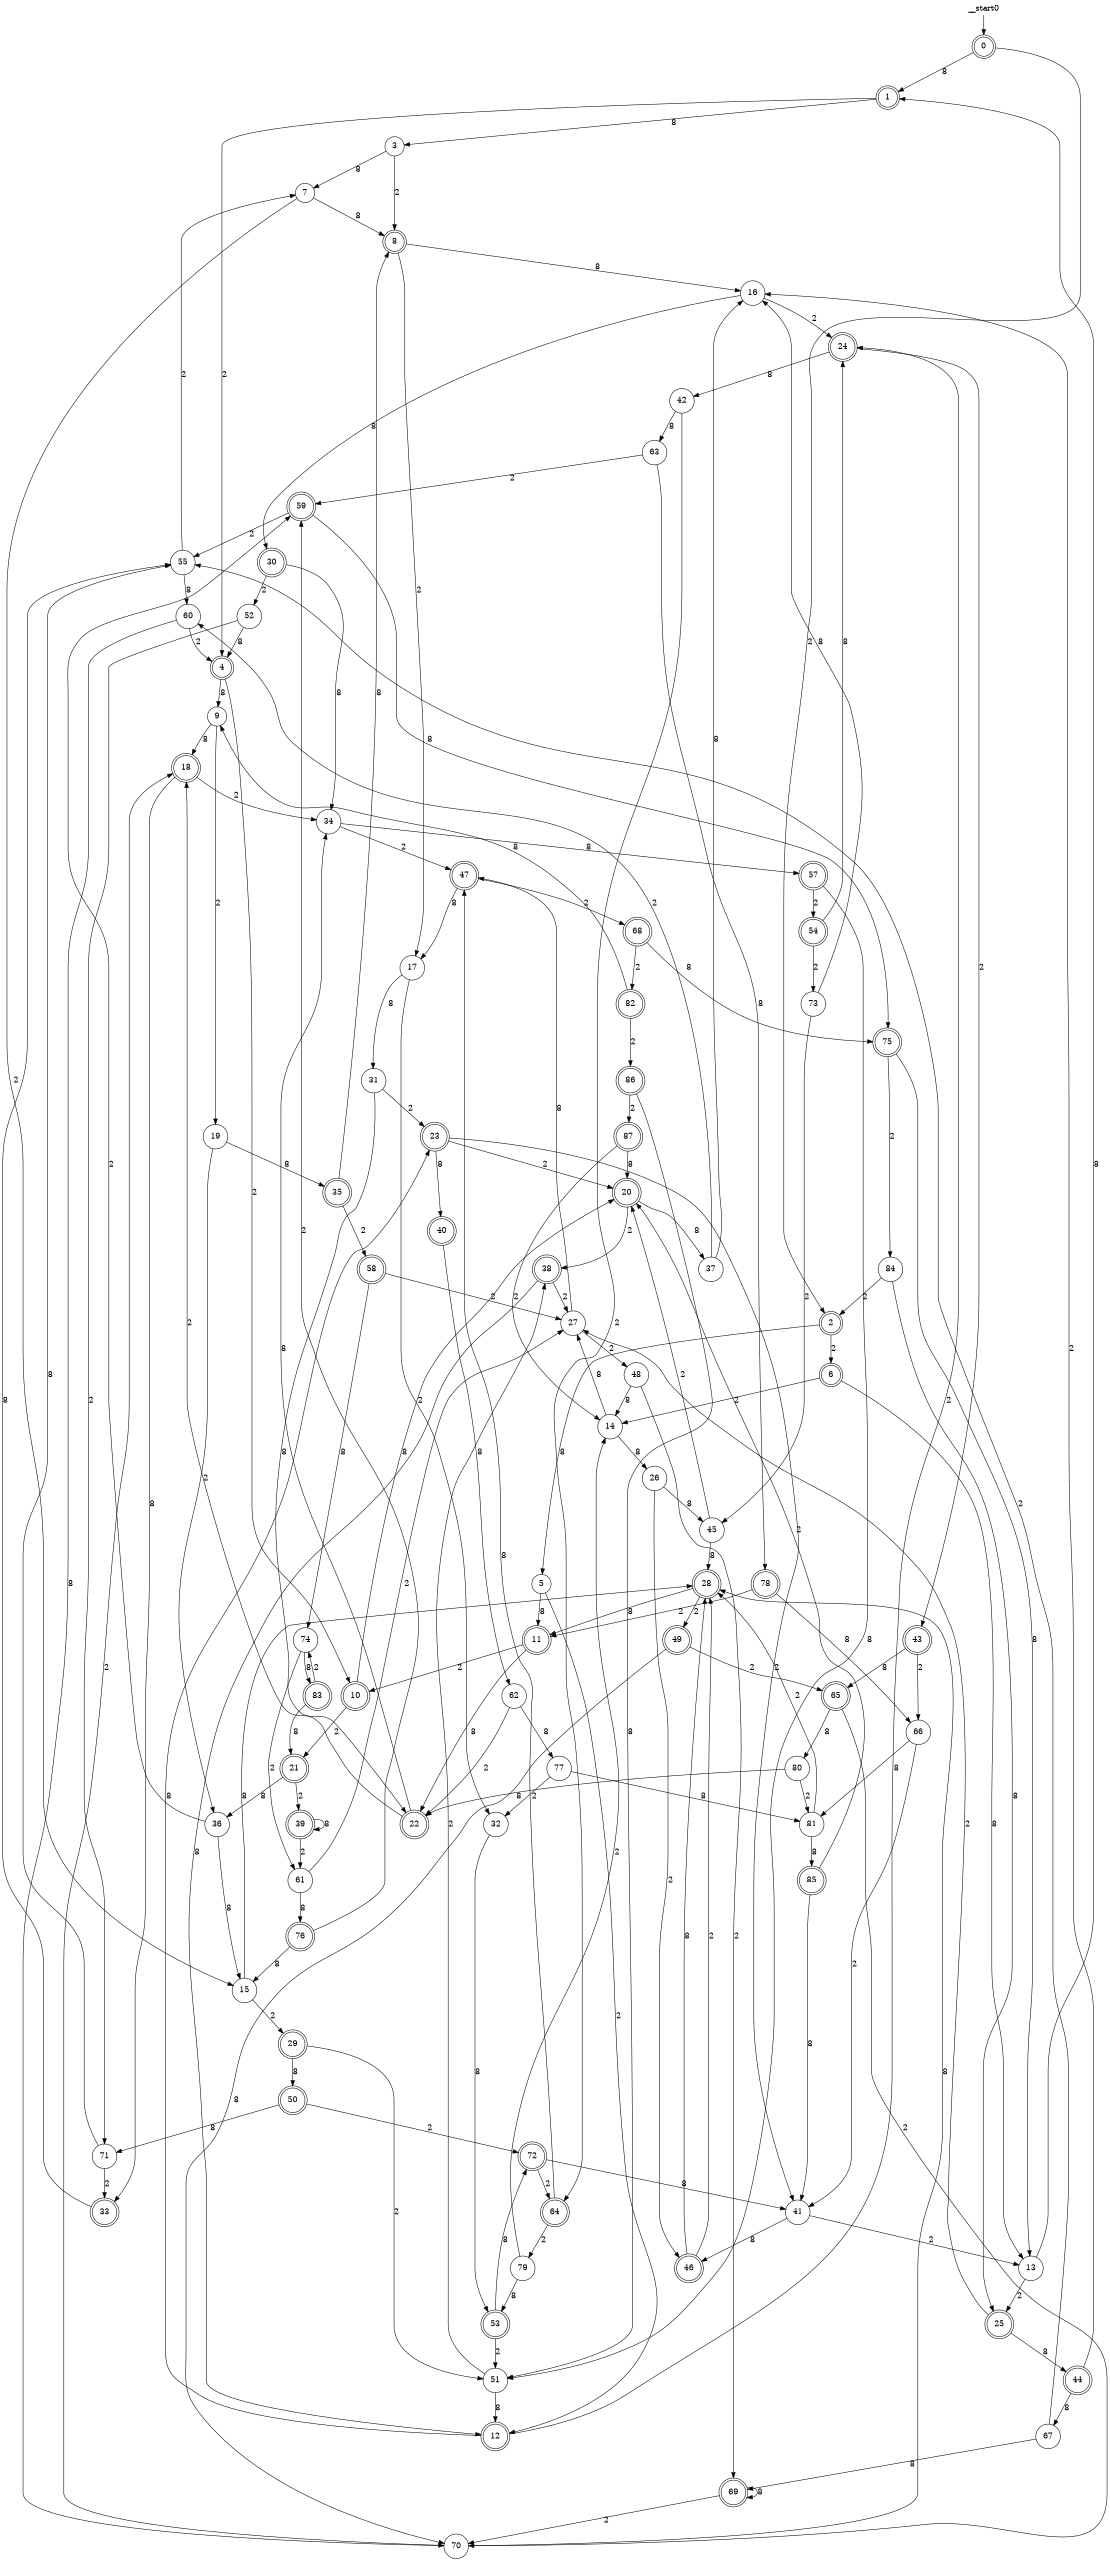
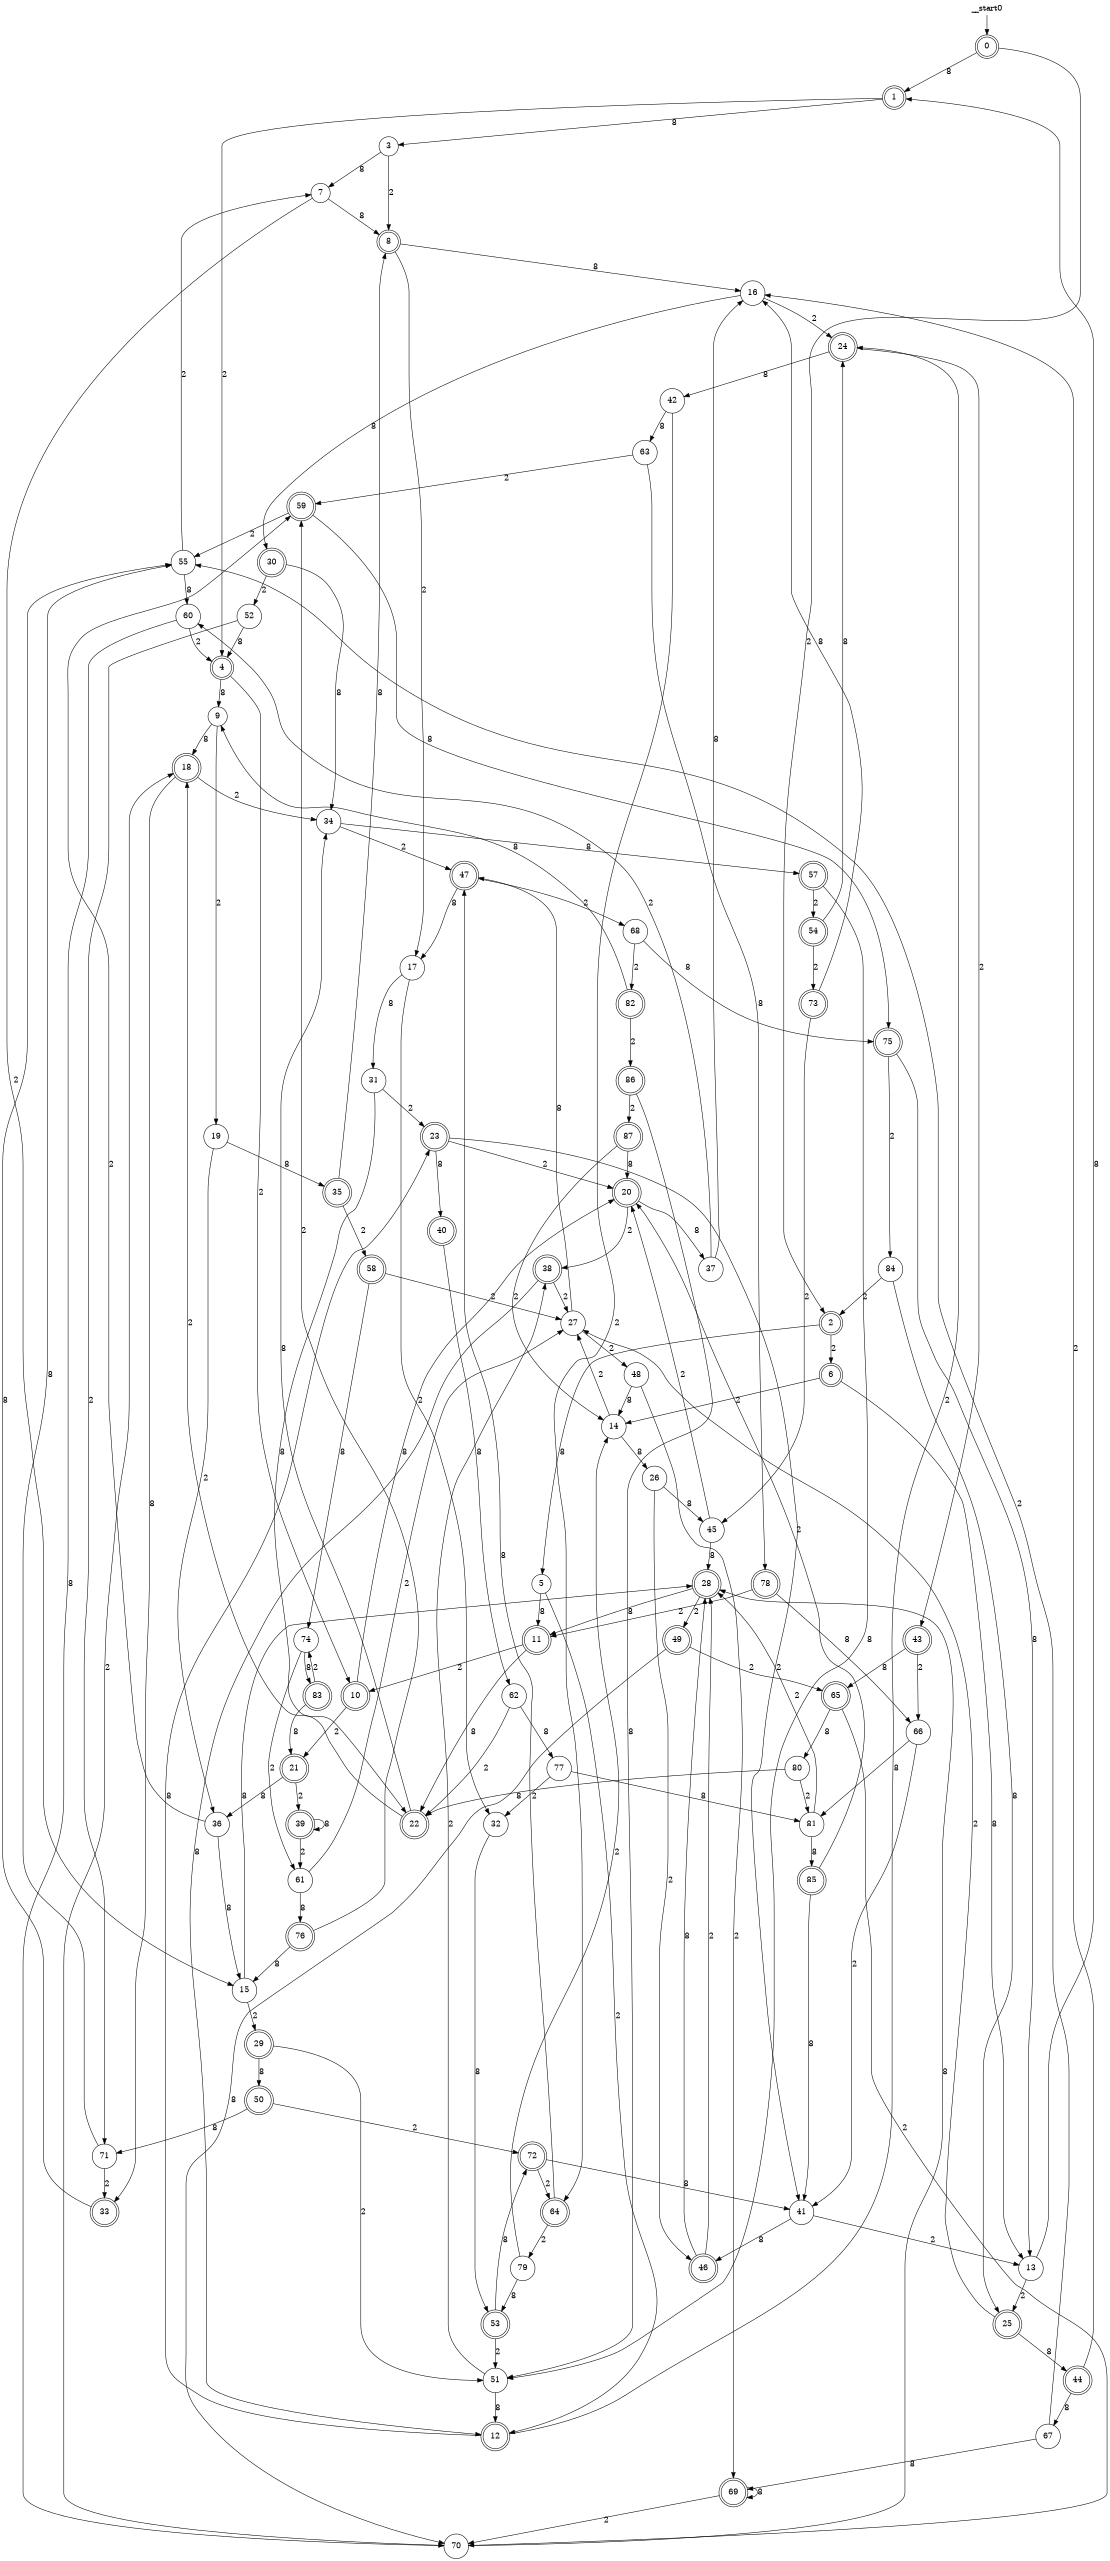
  digraph {
    node [shape=doublecircle]
    n1 [label=0]
    n2 [label=1]
    n3 [label=2]
    n4 [label=3 shape=circle]
    n5 [label=4]
    n6 [label=5 shape=circle]
    n7 [label=6]
    n8 [label=7 shape=circle]
    n9 [label=8]
    n10 [label=9 shape=circle]
    n11 [label=10]
    n12 [label=11]
    n13 [label=12]
    n14 [label=13 shape=circle]
    n15 [label=14 shape=circle]
    n16 [label=15 shape=circle]
    n17 [label=16 shape=circle]
    n18 [label=17 shape=circle]
    n19 [label=18]
    n20 [label=19 shape=circle]
    n21 [label=20]
    n22 [label=21]
    n23 [label=22]
    n24 [label=23]
    n25 [label=24]
    n26 [label=25]
    n27 [label=26 shape=circle]
    n28 [label=27 shape=circle]
    n29 [label=28]
    n30 [label=29]
    n31 [label=30]
    n32 [label=31 shape=circle]
    n33 [label=32 shape=circle]
    n34 [label=33]
    n35 [label=34 shape=circle]
    n36 [label=35]
    n37 [label=36 shape=circle]
    n38 [label=37 shape=circle]
    n39 [label=38]
    n40 [label=39]
    n41 [label=40]
    n42 [label=41 shape=circle]
    n43 [label=42 shape=circle]
    n44 [label=43]
    n45 [label=44]
    n46 [label=45 shape=circle]
    n47 [label=46]
    n48 [label=47]
    n49 [label=48 shape=circle]
    n50 [label=49]
    n51 [label=50]
    n52 [label=51 shape=circle]
    n53 [label=52 shape=circle]
    n54 [label=53]
    n55 [label=55 shape=circle]
    n56 [label=57]
    n57 [label=58]
    n58 [label=59]
    n59 [label=60 shape=circle]
    n60 [label=61 shape=circle]
    n61 [label=62 shape=circle]
    n62 [label=63 shape=circle]
    n63 [label=64]
    n64 [label=65]
    n65 [label=66 shape=circle]
    n66 [label=67 shape=circle]
-   n67 [label=68]
+   n67 [label=68 shape=circle]
    n68 [label=69]
    n69 [label=70 shape=circle]
    n70 [label=71 shape=circle]
    n71 [label=72]
    n72 [label=54]
-   n73 [label=73 shape=circle]
+   n73 [label=73]
    n74 [label=74 shape=circle]
    n75 [label=75]
    n76 [label=76]
    n77 [label=77 shape=circle]
    n78 [label=78]
    n79 [label=79 shape=circle]
    n80 [label=80 shape=circle]
    n81 [label=81 shape=circle]
    n82 [label=82]
    n83 [label=83]
    n84 [label=84 shape=circle]
    n85 [label=85]
    n86 [label=86]
    n87 [label=87]
    __start0 [height=0 shape=none width=0]
    n1 -> n2 [label=8]
    n1 -> n3 [label=2]
    n2 -> n4 [label=8]
    n2 -> n5 [label=2]
    n3 -> n6 [label=8]
    n3 -> n7 [label=2]
    n4 -> n8 [label=8]
    n4 -> n9 [label=2]
    n5 -> n10 [label=8]
    n5 -> n11 [label=2]
    n6 -> n12 [label=8]
    n6 -> n13 [label=2]
    n7 -> n14 [label=8]
    n7 -> n15 [label=2]
    n8 -> n9 [label=8]
    n8 -> n16 [label=2]
    n9 -> n17 [label=8]
    n9 -> n18 [label=2]
    n10 -> n19 [label=8]
    n10 -> n20 [label=2]
    n11 -> n21 [label=8]
    n11 -> n22 [label=2]
    n12 -> n11 [label=2]
    n12 -> n23 [label=8]
    n13 -> n24 [label=8]
    n13 -> n25 [label=2]
    n14 -> n2 [label=8]
    n14 -> n26 [label=2]
    n15 -> n27 [label=8]
-   n15 -> n28 [label=8]
+   n15 -> n28 [label=2]
    n16 -> n29 [label=8]
    n16 -> n30 [label=2]
    n17 -> n25 [label=2]
    n17 -> n31 [label=8]
    n18 -> n32 [label=8]
    n18 -> n33 [label=2]
    n19 -> n34 [label=8]
    n19 -> n35 [label=2]
    n20 -> n36 [label=8]
    n20 -> n37 [label=2]
    n21 -> n38 [label=8]
    n21 -> n39 [label=2]
    n22 -> n37 [label=8]
    n22 -> n40 [label=2]
    n23 -> n19 [label=2]
    n23 -> n35 [label=8]
    n24 -> n21 [label=2]
    n24 -> n41 [label=8]
    n24 -> n42 [label=2]
    n25 -> n43 [label=8]
    n25 -> n44 [label=2]
    n26 -> n28 [label=2]
    n26 -> n45 [label=8]
    n27 -> n46 [label=8]
    n27 -> n47 [label=2]
    n28 -> n48 [label=8]
    n28 -> n49 [label=2]
    n29 -> n12 [label=8]
    n29 -> n50 [label=2]
    n30 -> n51 [label=8]
    n30 -> n52 [label=2]
    n31 -> n35 [label=8]
    n31 -> n53 [label=2]
    n32 -> n23 [label=8]
    n32 -> n24 [label=2]
    n33 -> n54 [label=8]
    n34 -> n55 [label=8]
    n35 -> n48 [label=2]
    n35 -> n56 [label=8]
    n36 -> n9 [label=8]
    n36 -> n57 [label=2]
    n37 -> n16 [label=8]
    n37 -> n58 [label=2]
    n38 -> n17 [label=8]
    n38 -> n59 [label=2]
    n39 -> n13 [label=8]
    n39 -> n28 [label=2]
    n40 -> n40 [label=8]
    n40 -> n60 [label=2]
    n41 -> n61 [label=8]
    n42 -> n14 [label=2]
    n42 -> n47 [label=8]
    n43 -> n62 [label=8]
    n43 -> n63 [label=2]
    n44 -> n64 [label=8]
    n44 -> n65 [label=2]
    n45 -> n17 [label=2]
    n45 -> n66 [label=8]
    n46 -> n21 [label=2]
    n46 -> n29 [label=8]
    n47 -> n29 [label=8]
    n47 -> n29 [label=2]
    n48 -> n18 [label=8]
    n48 -> n67 [label=2]
    n49 -> n15 [label=8]
    n49 -> n68 [label=2]
    n50 -> n64 [label=2]
    n50 -> n69 [label=8]
    n51 -> n70 [label=8]
    n51 -> n71 [label=2]
    n52 -> n13 [label=8]
    n52 -> n39 [label=2]
    n53 -> n5 [label=8]
    n53 -> n70 [label=2]
    n54 -> n52 [label=2]
    n54 -> n71 [label=8]
    n55 -> n8 [label=2]
    n55 -> n59 [label=8]
    n56 -> n52 [label=8]
    n56 -> n72 [label=2]
    n57 -> n28 [label=2]
    n57 -> n74 [label=8]
    n58 -> n55 [label=2]
    n58 -> n75 [label=8]
    n59 -> n5 [label=2]
    n59 -> n69 [label=8]
    n60 -> n28 [label=2]
    n60 -> n76 [label=8]
    n61 -> n23 [label=2]
    n61 -> n77 [label=8]
    n62 -> n58 [label=2]
    n62 -> n78 [label=8]
    n63 -> n48 [label=8]
    n63 -> n79 [label=2]
    n64 -> n69 [label=2]
    n64 -> n80 [label=8]
    n65 -> n42 [label=2]
    n65 -> n81 [label=8]
    n66 -> n55 [label=2]
    n66 -> n68 [label=8]
    n67 -> n75 [label=8]
    n67 -> n82 [label=2]
    n68 -> n68 [label=8]
    n68 -> n69 [label=2]
    n69 -> n19 [label=2]
    n69 -> n29 [label=8]
    n70 -> n34 [label=2]
    n70 -> n55 [label=8]
    n71 -> n42 [label=8]
    n71 -> n63 [label=2]
    n72 -> n25 [label=8]
    n72 -> n73 [label=2]
    n73 -> n17 [label=8]
    n73 -> n46 [label=2]
    n74 -> n60 [label=2]
    n74 -> n83 [label=8]
    n75 -> n14 [label=8]
    n75 -> n84 [label=2]
    n76 -> n16 [label=8]
    n76 -> n58 [label=2]
    n77 -> n33 [label=2]
    n77 -> n81 [label=8]
    n78 -> n12 [label=2]
    n78 -> n65 [label=8]
    n79 -> n15 [label=2]
    n79 -> n54 [label=8]
    n80 -> n23 [label=8]
    n80 -> n81 [label=2]
    n81 -> n29 [label=2]
    n81 -> n85 [label=8]
    n82 -> n10 [label=8]
    n82 -> n86 [label=2]
    n83 -> n22 [label=8]
    n83 -> n74 [label=2]
    n84 -> n3 [label=2]
    n84 -> n26 [label=8]
    n85 -> n21 [label=2]
    n85 -> n42 [label=8]
    n86 -> n52 [label=8]
    n86 -> n87 [label=2]
    n87 -> n15 [label=2]
    n87 -> n21 [label=8]
    __start0 -> n1
  }
